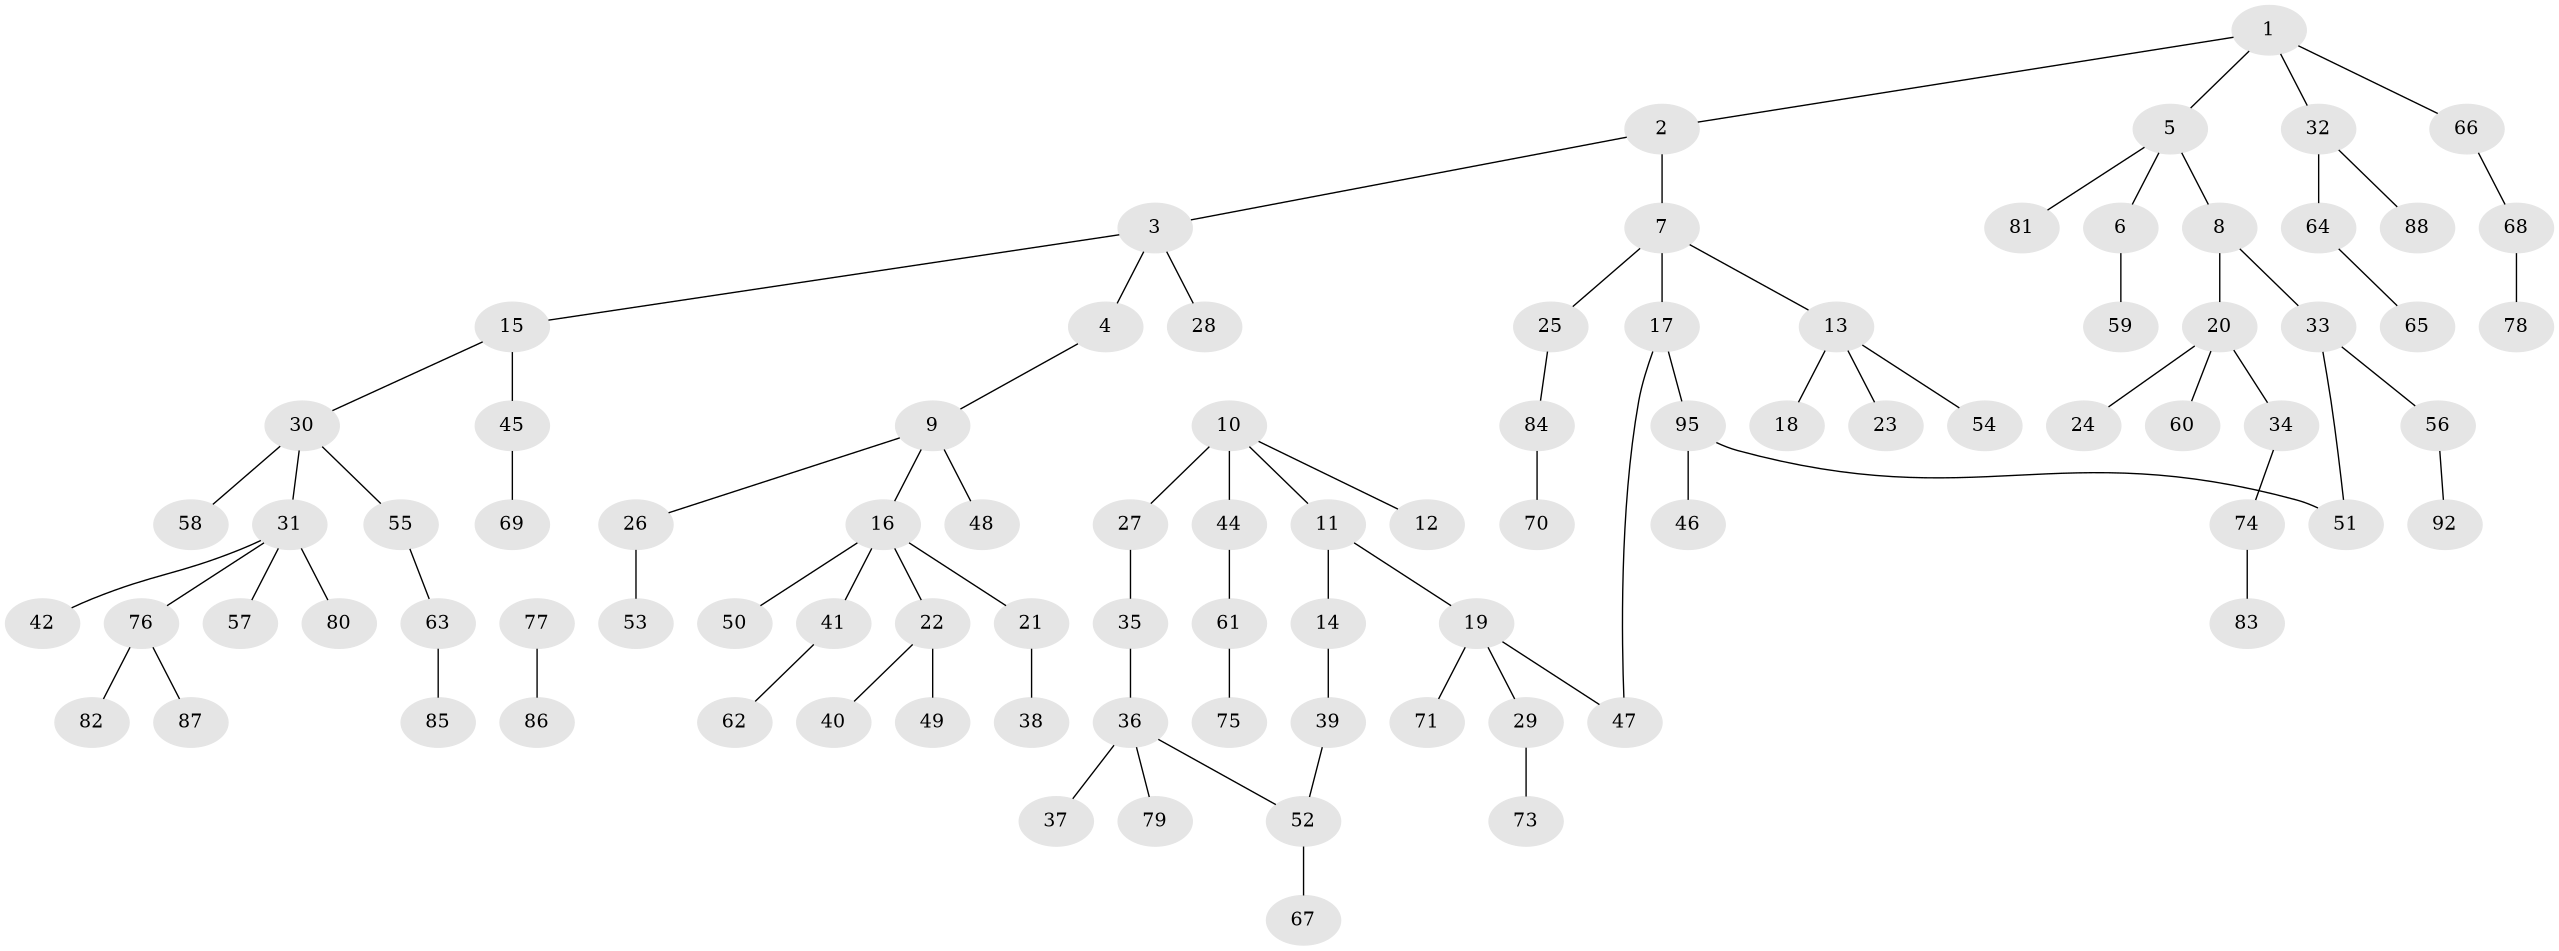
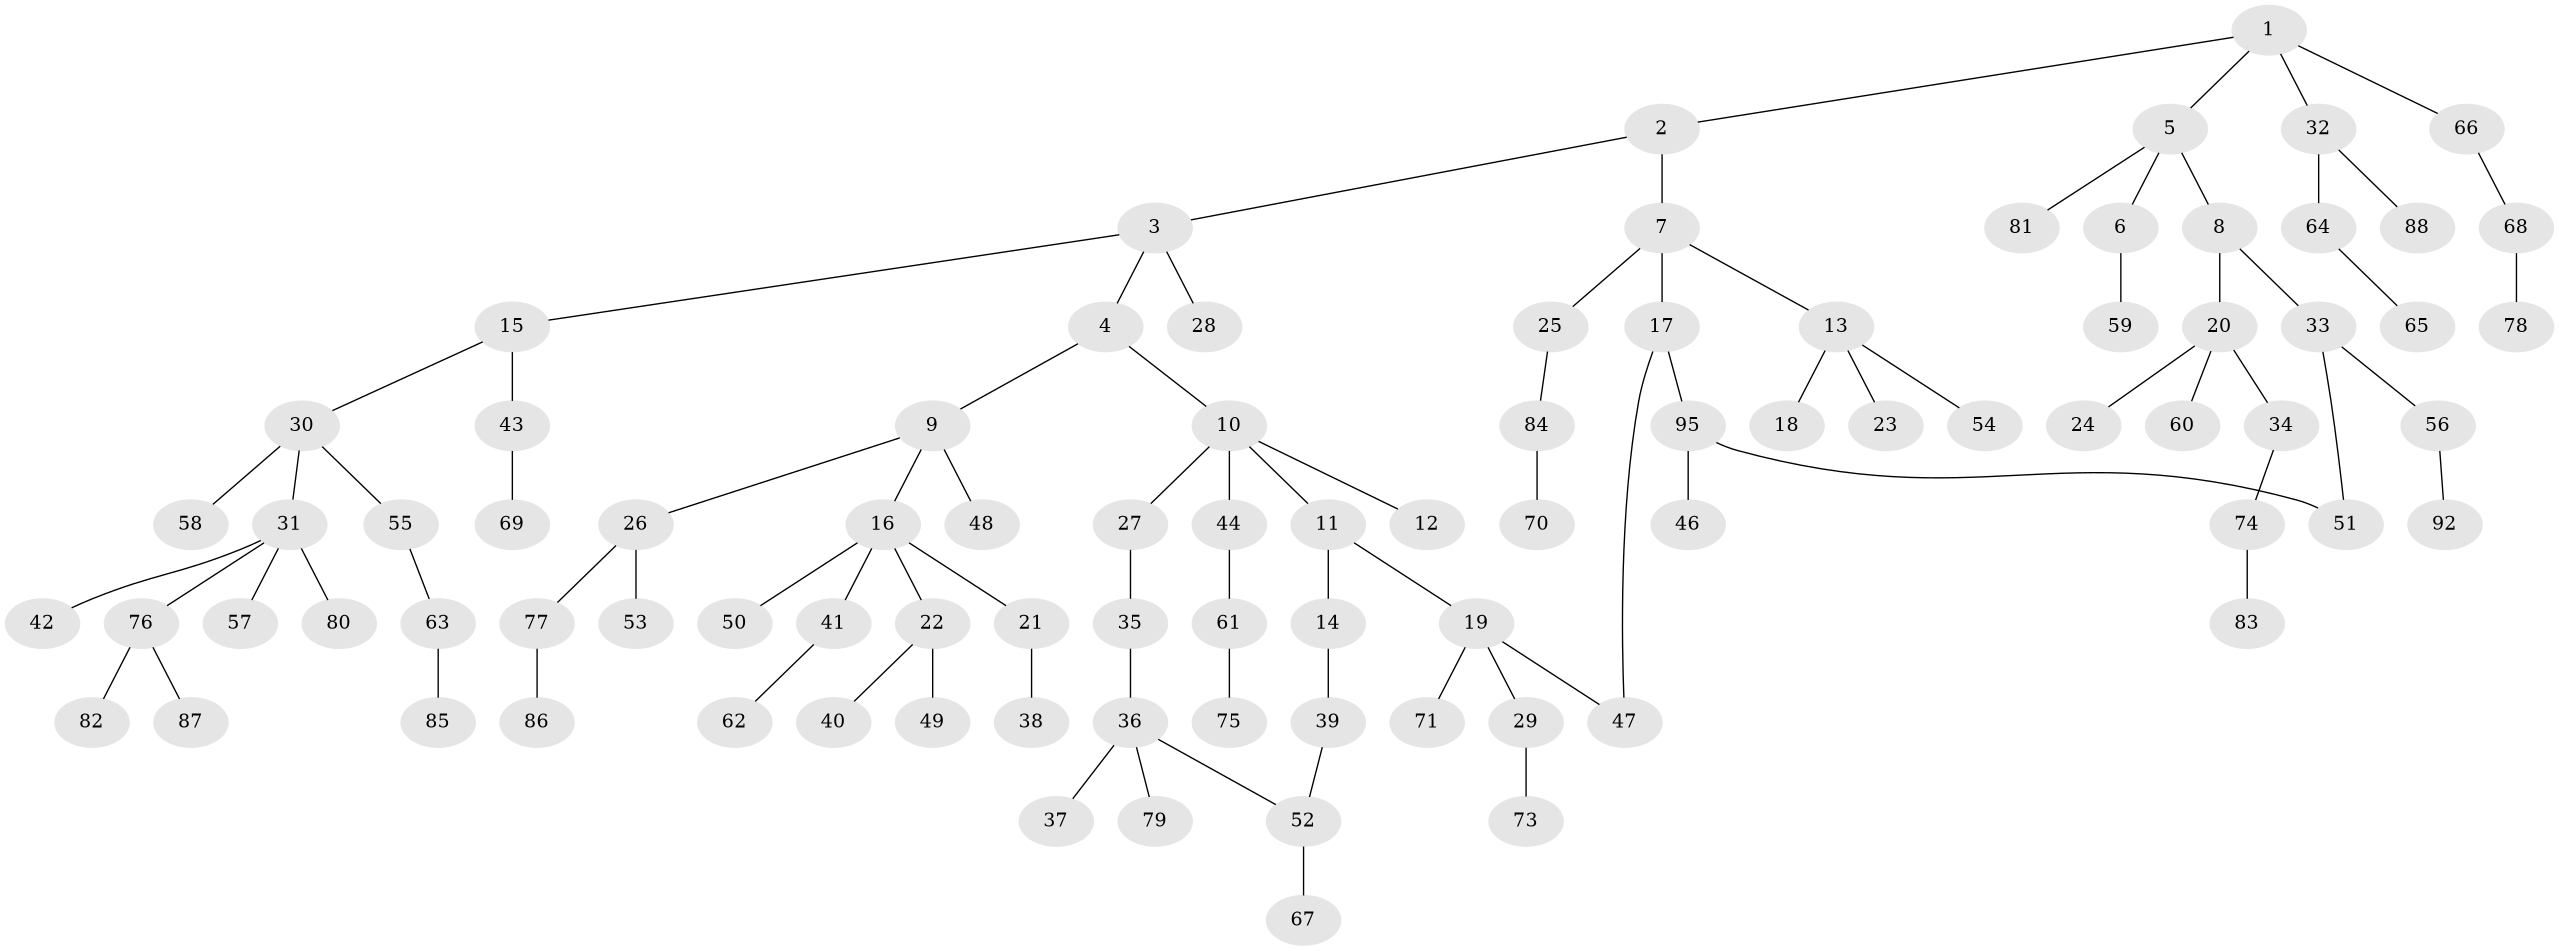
  graph {
    node [color=gray90 style=filled]
    1
    2
    5
    32
    66
    3
    7
    6
    8
    81
    64
    88
    68
    4
    15
    28
    13
    17
    25
    9
    10
    30
-   43 [label=45]
+   43
    16
    26
    48
    11
    12
    27
    44
    59
    20
    33
    18
    23
    54
    n37 [label=95]
    47
    84
    24
    34
    60
    51
    56
    21
    22
    41
    50
    53
    77
    14
    19
    35
    61
    39
    29
    71
    52
    31
    55
    58
    69
    38
    40
    49
    62
    46
    73
    74
    70
    86
    36
    42
    57
    76
    80
    63
    82
    87
    65
    n81 [label=92]
    83
    37
    79
    67
    75
    85
    78
    1 -- 2
    1 -- 5
    1 -- 32
    1 -- 66
    2 -- 3
    2 -- 7
    5 -- 6
    5 -- 8
    5 -- 81
    32 -- 64
    32 -- 88
    66 -- 68
    3 -- 4
    3 -- 15
    3 -- 28
    7 -- 13
    7 -- 17
    7 -- 25
    6 -- 59
    8 -- 20
    8 -- 33
    64 -- 65
    68 -- 78
    4 -- 9
+   4 -- 10
    15 -- 30
    15 -- 43
    13 -- 18
    13 -- 23
    13 -- 54
    17 -- n37
    17 -- 47
    25 -- 84
    9 -- 16
    9 -- 26
    9 -- 48
    10 -- 11
    10 -- 12
    10 -- 27
    10 -- 44
    30 -- 31
    30 -- 55
    30 -- 58
    43 -- 69
    16 -- 21
    16 -- 22
    16 -- 41
    16 -- 50
    26 -- 53
+   26 -- 77
    11 -- 14
    11 -- 19
    27 -- 35
    44 -- 61
    20 -- 24
    20 -- 34
    20 -- 60
    33 -- 51
    33 -- 56
    n37 -- 51
    n37 -- 46
    84 -- 70
    34 -- 74
    56 -- n81
    21 -- 38
    22 -- 40
    22 -- 49
    41 -- 62
    77 -- 86
    14 -- 39
    19 -- 47
    19 -- 29
    19 -- 71
    35 -- 36
    61 -- 75
    39 -- 52
    29 -- 73
    52 -- 67
    31 -- 42
    31 -- 57
    31 -- 76
    31 -- 80
    55 -- 63
    74 -- 83
    36 -- 52
    36 -- 37
    36 -- 79
    76 -- 82
    76 -- 87
    63 -- 85
  }
